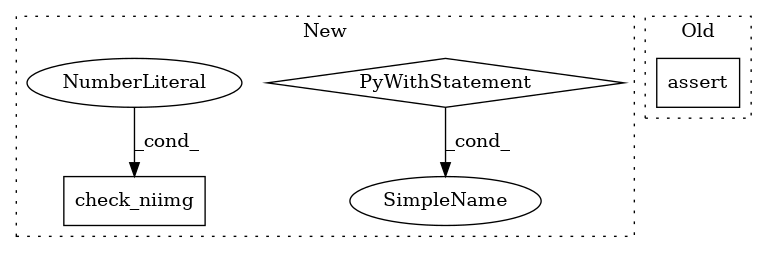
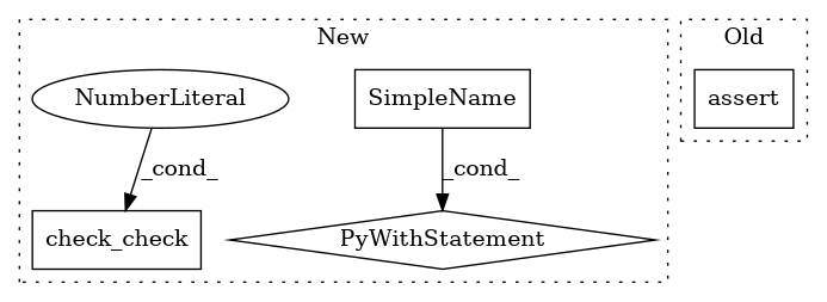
  digraph {
    node [a=32 shape=box]
-   n1 [l="12,1" label=check_niimg s="3081,3094"]
-   n2 [a=42 label=SimpleName shape=ellipse]
+   n1 [l="12,1" label=check_check s="3081,3094"]
+   n2 [a=42 label=SimpleName]
    n3 [a=104 l="10,2" label=PyWithStatement s="3013,3064" shape=diamond]
    n4 [a=34 l=1 label=NumberLiteral s=3093 shape=ellipse]
    n5 [l="20,1" label=assert s="3011,3086"]
    subgraph cluster_1 {
      label=New
      style=dotted
      n1
      n2
      n3
      n4
    }
    subgraph cluster_2 {
      label=Old
      style=dotted
      n5
    }
-   n3 -> n2 [label=_cond_]
+   n2 -> n3 [label=_cond_]
    n4 -> n1 [label=_cond_]
  }
